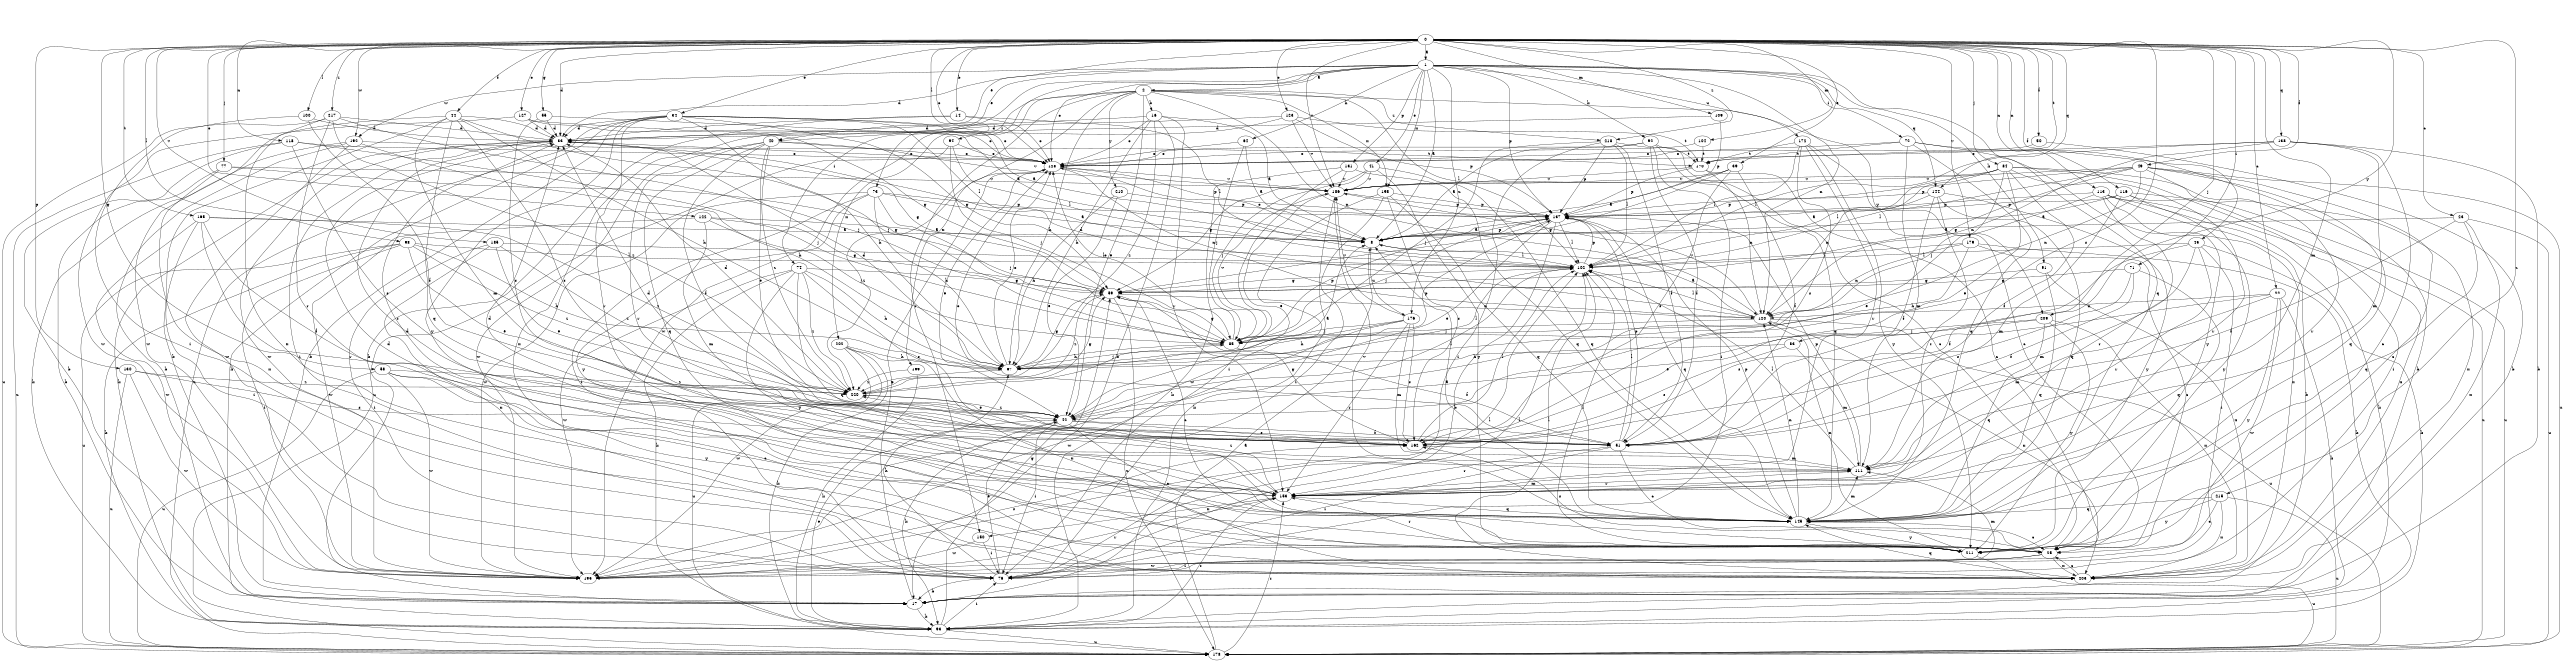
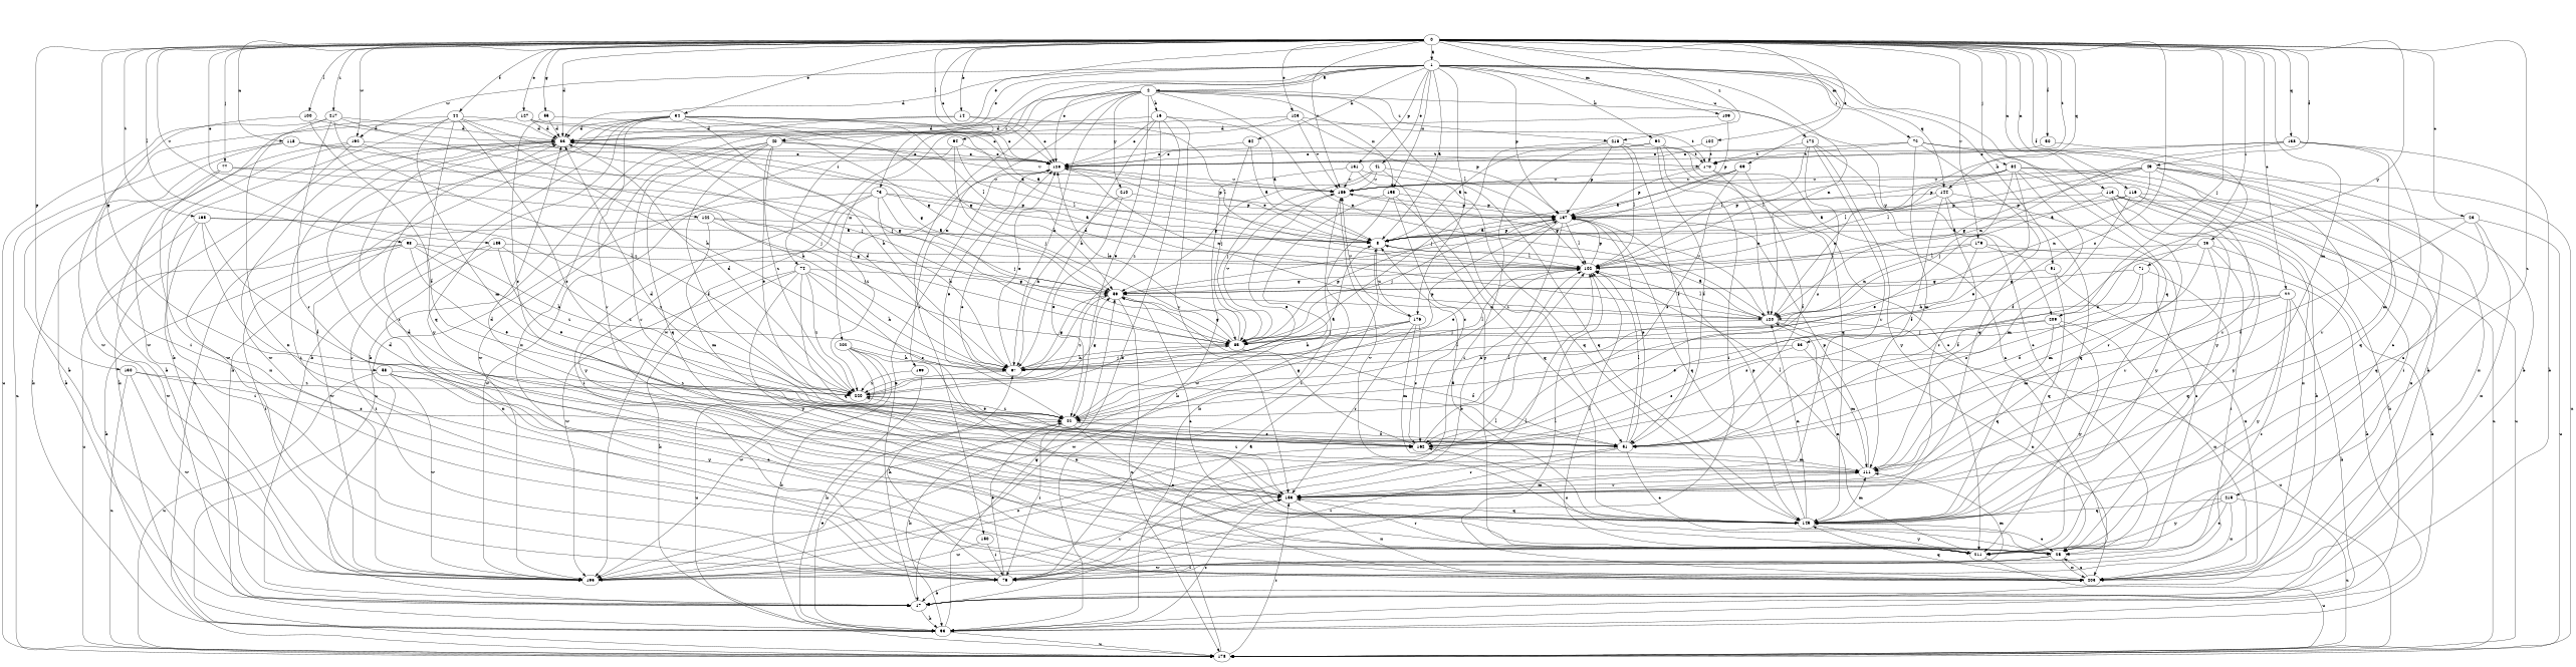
  strict digraph {
    0
    1
    14
    22
    23
    33
    34
    39
    40
    44
    45
    49
    50
    55
    58
    71
    77
    83
    84
    94
    98
    100
    104
    109
    111
    113
    116
    118
    122
    123
    127
    128
    130
    138
    144
    162
    165
    170
    179
    185
    186
    192
    209
    215
    217
    218
    2
    8
    41
    64
    72
    73
    74
    91
    92
    120
    131
    137
    145
    172
    176
    198
    102
    17
    195
    93
    211
    51
    178
    203
    153
    76
    59
    67
    42
    220
    85
    25
    16
    150
    199
    202
    210
    0 -> 1 [label=a]
    0 -> 14 [label=b]
    0 -> 22 [label=c]
    0 -> 23 [label=c]
    0 -> 33 [label=d]
    0 -> 34 [label=e]
    0 -> 39 [label=e]
    0 -> 40 [label=e]
    0 -> 44 [label=f]
    0 -> 45 [label=f]
    0 -> 49 [label=f]
    0 -> 50 [label=f]
    0 -> 55 [label=g]
    0 -> 58 [label=g]
    0 -> 71 [label=i]
    0 -> 77 [label=j]
    0 -> 83 [label=j]
    0 -> 84 [label=j]
    0 -> 94 [label=l]
    0 -> 98 [label=l]
    0 -> 100 [label=l]
    0 -> 104 [label=m]
    0 -> 109 [label=m]
    0 -> 111 [label=m]
    0 -> 113 [label=n]
    0 -> 116 [label=n]
    0 -> 118 [label=n]
    0 -> 122 [label=o]
    0 -> 123 [label=o]
    0 -> 127 [label=o]
    0 -> 128 [label=o]
    0 -> 130 [label=p]
    0 -> 138 [label=q]
    0 -> 144 [label=q]
    0 -> 162 [label=s]
    0 -> 165 [label=t]
    0 -> 170 [label=t]
    0 -> 179 [label=v]
    0 -> 185 [label=v]
    0 -> 186 [label=v]
    0 -> 192 [label=w]
    0 -> 209 [label=y]
    0 -> 215 [label=z]
    0 -> 217 [label=z]
    0 -> 218 [label=z]
    1 -> 33 [label=d]
    1 -> 40 [label=e]
    1 -> 128 [label=o]
    1 -> 144 [label=q]
    1 -> 192 [label=w]
    1 -> 2 [label=a]
    1 -> 8 [label=a]
    1 -> 41 [label=e]
    1 -> 64 [label=h]
    1 -> 72 [label=i]
    1 -> 73 [label=i]
    1 -> 74 [label=i]
    1 -> 91 [label=k]
    1 -> 92 [label=k]
    1 -> 120 [label=n]
    1 -> 131 [label=p]
    1 -> 137 [label=p]
    1 -> 145 [label=q]
    1 -> 172 [label=u]
    1 -> 176 [label=u]
    1 -> 198 [label=x]
    14 -> 33 [label=d]
    14 -> 128 [label=o]
    14 -> 102 [label=l]
    14 -> 17 [label=b]
    22 -> 111 [label=m]
    22 -> 162 [label=s]
    22 -> 120 [label=n]
-   22 -> 195 [label=w]
+   22 -> 195 [label=r]
    22 -> 93 [label=k]
    22 -> 211 [label=y]
    23 -> 8 [label=a]
    23 -> 145 [label=q]
    23 -> 51 [label=f]
    23 -> 178 [label=u]
    23 -> 203 [label=x]
    33 -> 128 [label=o]
    33 -> 195 [label=w]
    33 -> 93 [label=k]
    33 -> 153 [label=r]
    33 -> 76 [label=i]
    33 -> 59 [label=g]
    34 -> 33 [label=d]
    34 -> 128 [label=o]
    34 -> 8 [label=a]
    34 -> 102 [label=l]
    34 -> 17 [label=b]
    34 -> 93 [label=k]
    34 -> 211 [label=y]
    34 -> 178 [label=u]
    34 -> 153 [label=r]
    34 -> 59 [label=g]
    34 -> 67 [label=h]
    39 -> 162 [label=s]
    39 -> 186 [label=v]
    39 -> 8 [label=a]
    39 -> 51 [label=f]
    39 -> 59 [label=g]
    40 -> 128 [label=o]
    40 -> 186 [label=v]
    40 -> 145 [label=q]
    40 -> 195 [label=w]
    40 -> 51 [label=f]
    40 -> 153 [label=r]
    40 -> 42 [label=e]
    40 -> 220 [label=z]
    44 -> 33 [label=d]
    44 -> 111 [label=m]
    44 -> 162 [label=s]
    44 -> 145 [label=q]
    44 -> 17 [label=b]
    44 -> 195 [label=w]
    44 -> 67 [label=h]
    44 -> 85 [label=j]
    45 -> 111 [label=m]
    45 -> 102 [label=l]
    45 -> 93 [label=k]
    45 -> 51 [label=f]
    45 -> 153 [label=r]
    45 -> 76 [label=i]
    49 -> 186 [label=v]
    49 -> 120 [label=n]
    49 -> 137 [label=p]
    49 -> 145 [label=q]
    49 -> 102 [label=l]
    49 -> 178 [label=u]
    49 -> 153 [label=r]
    49 -> 59 [label=g]
    49 -> 25 [label=c]
    50 -> 128 [label=o]
    50 -> 17 [label=b]
    55 -> 33 [label=d]
    55 -> 128 [label=o]
    55 -> 162 [label=s]
    58 -> 195 [label=w]
    58 -> 211 [label=y]
    58 -> 178 [label=u]
    58 -> 220 [label=z]
    58 -> 25 [label=c]
    71 -> 162 [label=s]
    71 -> 145 [label=q]
    71 -> 51 [label=f]
    71 -> 59 [label=g]
    77 -> 186 [label=v]
    77 -> 17 [label=b]
    77 -> 203 [label=x]
    77 -> 59 [label=g]
    83 -> 111 [label=m]
    83 -> 162 [label=s]
    83 -> 67 [label=h]
    84 -> 186 [label=v]
    84 -> 120 [label=n]
    84 -> 102 [label=l]
    84 -> 51 [label=f]
    84 -> 203 [label=x]
    84 -> 153 [label=r]
    84 -> 76 [label=i]
    84 -> 42 [label=e]
    84 -> 85 [label=j]
    94 -> 128 [label=o]
    94 -> 102 [label=l]
    94 -> 178 [label=u]
    94 -> 85 [label=j]
    98 -> 102 [label=l]
    98 -> 93 [label=k]
    98 -> 178 [label=u]
    98 -> 76 [label=i]
    98 -> 67 [label=h]
    98 -> 42 [label=e]
    98 -> 220 [label=z]
    100 -> 33 [label=d]
    100 -> 51 [label=f]
    100 -> 76 [label=i]
    104 -> 128 [label=o]
    104 -> 170 [label=t]
    109 -> 33 [label=d]
    109 -> 137 [label=p]
    111 -> 137 [label=p]
    111 -> 102 [label=l]
    111 -> 153 [label=r]
    113 -> 137 [label=p]
    113 -> 17 [label=b]
    113 -> 93 [label=k]
    113 -> 178 [label=u]
    113 -> 203 [label=x]
    113 -> 153 [label=r]
    113 -> 42 [label=e]
    116 -> 111 [label=m]
    116 -> 8 [label=a]
    116 -> 137 [label=p]
    116 -> 211 [label=y]
    116 -> 178 [label=u]
    116 -> 203 [label=x]
    118 -> 128 [label=o]
-   118 -> 162 [label=s]
    118 -> 17 [label=b]
    118 -> 178 [label=u]
    118 -> 85 [label=j]
    122 -> 111 [label=m]
    122 -> 8 [label=a]
    122 -> 195 [label=w]
    122 -> 59 [label=g]
    122 -> 85 [label=j]
    123 -> 33 [label=d]
    123 -> 170 [label=t]
    123 -> 186 [label=v]
    123 -> 137 [label=p]
    123 -> 203 [label=x]
    127 -> 33 [label=d]
    127 -> 8 [label=a]
    127 -> 195 [label=w]
    127 -> 59 [label=g]
    128 -> 186 [label=v]
    128 -> 120 [label=n]
    128 -> 137 [label=p]
    128 -> 42 [label=e]
    128 -> 220 [label=z]
    130 -> 162 [label=s]
    130 -> 195 [label=w]
    130 -> 178 [label=u]
    130 -> 220 [label=z]
    138 -> 111 [label=m]
    138 -> 128 [label=o]
    138 -> 120 [label=n]
    138 -> 102 [label=l]
    138 -> 17 [label=b]
    138 -> 25 [label=c]
    144 -> 8 [label=a]
    144 -> 137 [label=p]
    144 -> 145 [label=q]
    144 -> 211 [label=y]
    144 -> 51 [label=f]
    144 -> 153 [label=r]
    162 -> 111 [label=m]
    162 -> 102 [label=l]
    162 -> 59 [label=g]
    165 -> 8 [label=a]
    165 -> 195 [label=w]
    165 -> 51 [label=f]
    165 -> 153 [label=r]
    165 -> 76 [label=i]
    165 -> 220 [label=z]
    170 -> 186 [label=v]
    170 -> 120 [label=n]
    170 -> 137 [label=p]
    170 -> 25 [label=c]
    179 -> 120 [label=n]
    179 -> 102 [label=l]
    179 -> 93 [label=k]
    179 -> 67 [label=h]
    179 -> 25 [label=c]
    185 -> 102 [label=l]
    185 -> 203 [label=x]
    185 -> 76 [label=i]
    185 -> 42 [label=e]
    185 -> 220 [label=z]
    186 -> 137 [label=p]
    186 -> 93 [label=k]
    186 -> 42 [label=e]
    192 -> 170 [label=t]
    192 -> 17 [label=b]
    192 -> 195 [label=w]
    192 -> 93 [label=k]
    192 -> 67 [label=h]
    209 -> 145 [label=q]
    209 -> 211 [label=y]
    209 -> 203 [label=x]
    209 -> 42 [label=e]
    209 -> 85 [label=j]
    215 -> 145 [label=q]
    215 -> 211 [label=y]
    215 -> 178 [label=u]
    215 -> 203 [label=x]
    215 -> 25 [label=c]
    217 -> 33 [label=d]
    217 -> 178 [label=u]
    217 -> 203 [label=x]
    217 -> 153 [label=r]
    217 -> 220 [label=z]
    217 -> 85 [label=j]
    218 -> 170 [label=t]
    218 -> 137 [label=p]
    218 -> 102 [label=l]
    218 -> 51 [label=f]
    218 -> 76 [label=i]
    218 -> 85 [label=j]
    2 -> 209 [label=y]
    2 -> 218 [label=z]
    2 -> 120 [label=n]
    2 -> 198 [label=x]
    2 -> 102 [label=l]
    2 -> 195 [label=w]
    2 -> 67 [label=h]
    2 -> 42 [label=e]
    2 -> 16 [label=b]
    2 -> 150 [label=r]
    2 -> 199 [label=x]
    2 -> 202 [label=x]
    2 -> 210 [label=y]
    8 -> 128 [label=o]
    8 -> 137 [label=p]
    8 -> 176 [label=u]
    8 -> 102 [label=l]
    41 -> 186 [label=v]
    41 -> 145 [label=q]
    41 -> 211 [label=y]
    41 -> 59 [label=g]
    41 -> 85 [label=j]
    64 -> 128 [label=o]
    64 -> 8 [label=a]
    64 -> 85 [label=j]
    72 -> 111 [label=m]
    72 -> 128 [label=o]
    72 -> 170 [label=t]
    72 -> 145 [label=q]
    72 -> 17 [label=b]
    72 -> 211 [label=y]
    73 -> 8 [label=a]
    73 -> 137 [label=p]
    73 -> 195 [label=w]
    73 -> 211 [label=y]
    73 -> 76 [label=i]
    73 -> 67 [label=h]
    73 -> 85 [label=j]
    74 -> 162 [label=s]
    74 -> 145 [label=q]
    74 -> 195 [label=w]
    74 -> 93 [label=k]
    74 -> 211 [label=y]
    74 -> 59 [label=g]
    74 -> 67 [label=h]
    74 -> 220 [label=z]
    91 -> 145 [label=q]
    91 -> 203 [label=x]
    91 -> 59 [label=g]
    92 -> 128 [label=o]
    92 -> 8 [label=a]
    92 -> 145 [label=q]
    92 -> 51 [label=f]
    92 -> 76 [label=i]
    92 -> 25 [label=c]
    120 -> 33 [label=d]
    120 -> 186 [label=v]
    120 -> 8 [label=a]
    120 -> 102 [label=l]
    120 -> 178 [label=u]
    120 -> 203 [label=x]
    120 -> 85 [label=j]
    131 -> 186 [label=v]
    131 -> 145 [label=q]
    131 -> 93 [label=k]
-   131 -> 76 [label=i]
+   131 -> 51 [label=i]
    137 -> 8 [label=a]
    137 -> 145 [label=q]
    137 -> 102 [label=l]
    137 -> 17 [label=b]
    137 -> 42 [label=e]
    137 -> 85 [label=j]
    145 -> 33 [label=d]
    145 -> 111 [label=m]
    145 -> 186 [label=v]
    145 -> 8 [label=a]
    145 -> 120 [label=n]
    145 -> 137 [label=p]
    145 -> 211 [label=y]
    145 -> 25 [label=c]
    172 -> 162 [label=s]
    172 -> 170 [label=t]
    172 -> 102 [label=l]
    172 -> 211 [label=y]
    172 -> 153 [label=r]
    172 -> 25 [label=c]
    176 -> 111 [label=m]
    176 -> 162 [label=s]
    176 -> 186 [label=v]
    176 -> 195 [label=w]
    176 -> 153 [label=r]
    176 -> 67 [label=h]
    176 -> 85 [label=j]
    198 -> 162 [label=s]
    198 -> 137 [label=p]
    198 -> 145 [label=q]
    198 -> 195 [label=w]
    198 -> 76 [label=i]
    102 -> 137 [label=p]
    102 -> 59 [label=g]
    17 -> 128 [label=o]
    17 -> 93 [label=k]
    195 -> 111 [label=m]
    195 -> 162 [label=s]
    195 -> 102 [label=l]
    195 -> 153 [label=r]
    93 -> 178 [label=u]
    93 -> 153 [label=r]
-   93 -> 76 [label=i]
    93 -> 59 [label=g]
    93 -> 42 [label=e]
    211 -> 120 [label=n]
    211 -> 102 [label=l]
    211 -> 178 [label=u]
    211 -> 153 [label=r]
    51 -> 33 [label=d]
    51 -> 128 [label=o]
    51 -> 137 [label=p]
    51 -> 102 [label=l]
    51 -> 153 [label=r]
    51 -> 76 [label=i]
    51 -> 25 [label=c]
    178 -> 8 [label=a]
    178 -> 153 [label=r]
    203 -> 145 [label=q]
    203 -> 102 [label=l]
    203 -> 25 [label=c]
    153 -> 33 [label=d]
    153 -> 111 [label=m]
    153 -> 145 [label=q]
-   153 -> 150 [label=x]
+   153 -> 203 [label=x]
    153 -> 220 [label=z]
    76 -> 102 [label=l]
    76 -> 17 [label=b]
    76 -> 67 [label=h]
    76 -> 42 [label=e]
    59 -> 120 [label=n]
    59 -> 178 [label=u]
    59 -> 220 [label=z]
    59 -> 25 [label=c]
    67 -> 33 [label=d]
    67 -> 128 [label=o]
    67 -> 137 [label=p]
    67 -> 102 [label=l]
    67 -> 59 [label=g]
    67 -> 220 [label=z]
    67 -> 85 [label=j]
    42 -> 162 [label=s]
    42 -> 102 [label=l]
    42 -> 93 [label=k]
    42 -> 51 [label=f]
    42 -> 76 [label=i]
    42 -> 220 [label=z]
    42 -> 25 [label=c]
    220 -> 33 [label=d]
    220 -> 8 [label=a]
    220 -> 59 [label=g]
    220 -> 42 [label=e]
    85 -> 128 [label=o]
    85 -> 186 [label=v]
    85 -> 137 [label=p]
    85 -> 51 [label=f]
    85 -> 59 [label=g]
    85 -> 67 [label=h]
    25 -> 33 [label=d]
    25 -> 162 [label=s]
    25 -> 195 [label=w]
    25 -> 203 [label=x]
    25 -> 76 [label=i]
    16 -> 33 [label=d]
    16 -> 128 [label=o]
    16 -> 8 [label=a]
    16 -> 17 [label=b]
    16 -> 153 [label=r]
    16 -> 67 [label=h]
    16 -> 220 [label=z]
    150 -> 195 [label=w]
    150 -> 76 [label=i]
    199 -> 93 [label=k]
    199 -> 220 [label=z]
    202 -> 195 [label=w]
    202 -> 93 [label=k]
    202 -> 178 [label=u]
    202 -> 203 [label=x]
    202 -> 67 [label=h]
    210 -> 137 [label=p]
    210 -> 67 [label=h]
    210 -> 42 [label=e]
  }
